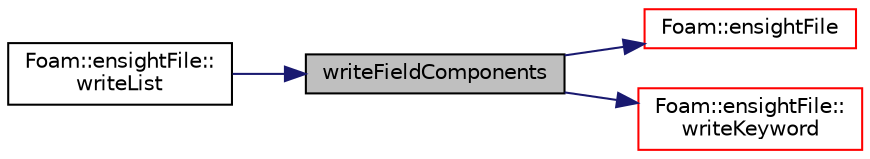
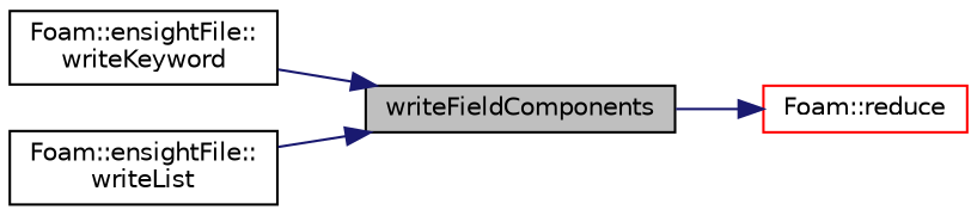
  digraph {
    fontname="DejaVu Sans"
    rankdir=LR
    node [color=black fontname="DejaVu Sans" fontsize=10 shape=record]
    edge [color=midnightblue fontname="DejaVu Sans" fontsize=10 labelfontname=Helvetica labelfontsize=10 style=solid]
    n1 [fillcolor=grey75 fontcolor=black height=0.2 label=writeFieldComponents style=filled width=0.4]
-   n2 [color=red height=0.2 label="Foam::ensightFile" width=0.4]
-   n3 [color=red height=0.2 label="Foam::ensightFile::\lwriteKeyword" width=0.4]
+   n2 [color=red height=0.2 label="Foam::reduce" width=0.4]
+   n3 [height=0.2 label="Foam::ensightFile::\lwriteKeyword" width=0.4]
    n4 [height=0.2 label="Foam::ensightFile::\lwriteList" width=0.4]
    n1 -> n2
-   n1 -> n3
+   n3 -> n1
    n4 -> n1
  }
